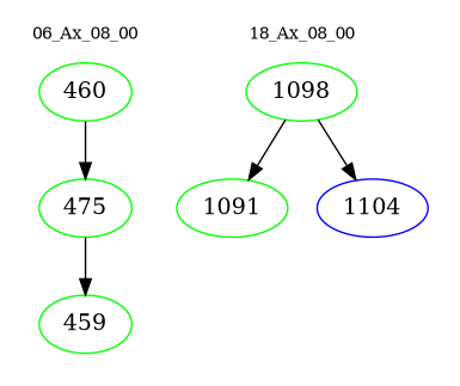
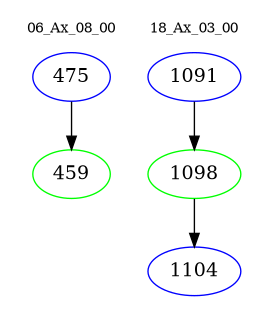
  digraph {
    node [color=green]
    edge [color=black]
-   n1 [label=460]
    n2 [label=459]
-   n3 [label=475]
+   n3 [color=blue label=475]
    n4 [label=1098]
-   n5 [label=1091]
+   n5 [color=blue label=1091]
    n6 [color=blue label=1104]
    subgraph cluster_1 {
      color=white
      fontsize=10
      label="06_Ax_08_00"
-     n1
      n2
      n3
    }
    subgraph cluster_2 {
      color=white
      fontsize=10
-     label="18_Ax_08_00"
+     label="18_Ax_03_00"
      n4
      n5
      n6
    }
-   n1 -> n3
    n3 -> n2
-   n4 -> n5
+   n5 -> n4
    n4 -> n6
  }
